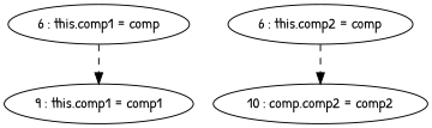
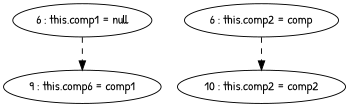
  digraph {
    fontname="Patrick Hand"
    node [fontname="Patrick Hand"]
    edge [fontname="Patrick Hand" style=dashed]
-   "6 : this.comp1 = null" [label="6 : this.comp1 = comp"]
-   "9 : this.comp1 = comp1"
+   "6 : this.comp1 = null"
+   "9 : this.comp1 = comp1" [label="9 : this.comp6 = comp1"]
    n3 [label="6 : this.comp2 = comp"]
-   "10 : this.comp2 = comp2" [label="10 : comp.comp2 = comp2"]
+   "10 : this.comp2 = comp2"
    "6 : this.comp1 = null" -> "9 : this.comp1 = comp1"
    n3 -> "10 : this.comp2 = comp2"
  }
